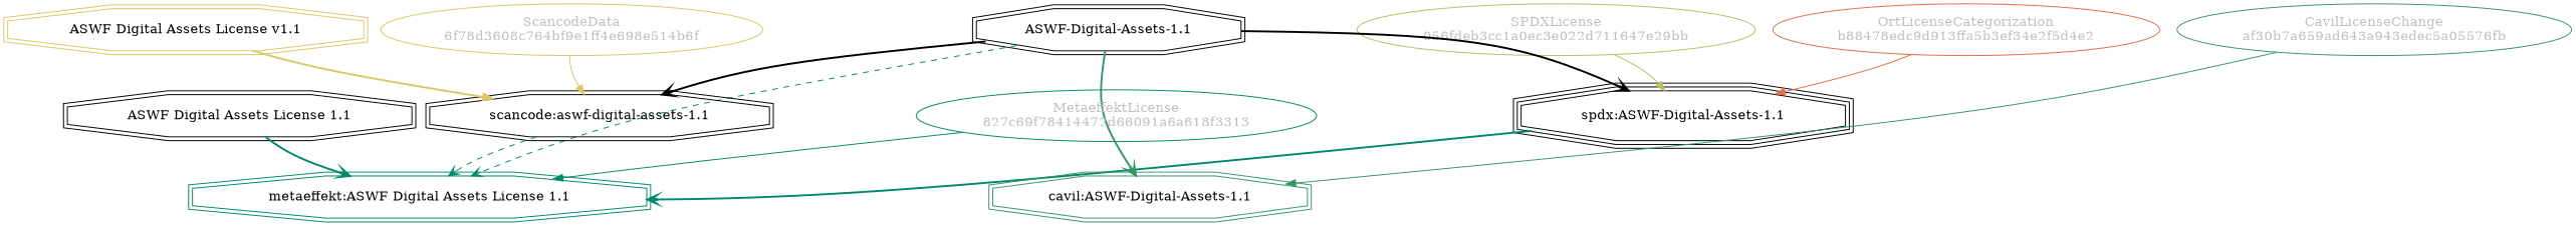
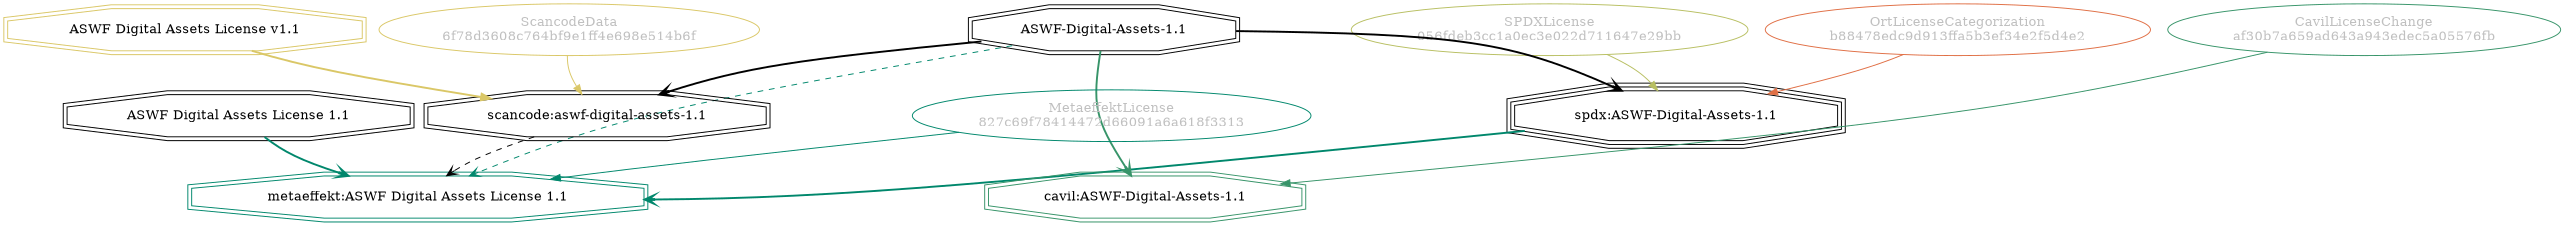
  strict digraph {
    splines=curved
    node [shape=doubleoctagon]
    edge [color="#00876c" weight=0.5 arrowhead=vee style=bold]
    n1 [color="#b8bf62" fillcolor="beige;1" fontcolor=gray label="SPDXLicense\n056fdeb3cc1a0ec3e022d711647e29bb" shape=ellipse]
    n2 [label="spdx:ASWF-Digital-Assets-1.1" shape=tripleoctagon]
    n3 [color="#00876c" label="metaeffekt:ASWF Digital Assets License 1.1"]
    n4 [label="ASWF-Digital-Assets-1.1"]
    n5 [label="scancode:aswf-digital-assets-1.1"]
    n6 [color="#379469" label="cavil:ASWF-Digital-Assets-1.1"]
    n7 [label="ASWF Digital Assets License 1.1"]
    n8 [color="#dac767" fillcolor="beige;1" fontcolor=gray label="ScancodeData\n6f78d3608c764bf9e1ff4e698e514b6f" shape=ellipse]
    n9 [color="#dac767" label="ASWF Digital Assets License v1.1"]
    n10 [color="#e06f45" fillcolor="beige;1" fontcolor=gray label="OrtLicenseCategorization\nb88478edc9d913ffa5b3ef34e2f5d4e2" shape=ellipse]
    n11 [color="#379469" fillcolor="beige;1" fontcolor=gray label="CavilLicenseChange\naf30b7a659ad643a943edec5a05576fb" shape=ellipse]
    n12 [color="#00876c" fillcolor="beige;1" fontcolor=gray label="MetaeffektLicense\n827c69f78414472d66091a6a618f3313" shape=ellipse]
    n1 -> n2 [color="#b8bf62" arrowhead="" style=""]
    n2 -> n3 [weight=0.7]
    n4 -> n2 [weight=0.7 color=""]
    n4 -> n3 [style=dashed]
    n4 -> n5 [weight=0.7 color=""]
    n4 -> n6 [color="#379469" weight=0.7]
-   n5 -> n3 [style=dashed]
+   n5 -> n3 [color=black style=dashed]
    n7 -> n3 [weight=0.7]
    n8 -> n5 [color="#dac767" arrowhead="" style=""]
    n9 -> n5 [arrowhead=normal color="#dac767" weight=0.7]
    n10 -> n2 [color="#e06f45" arrowhead="" style=""]
    n11 -> n6 [color="#379469" arrowhead="" style=""]
    n12 -> n3 [arrowhead="" style=""]
  }
